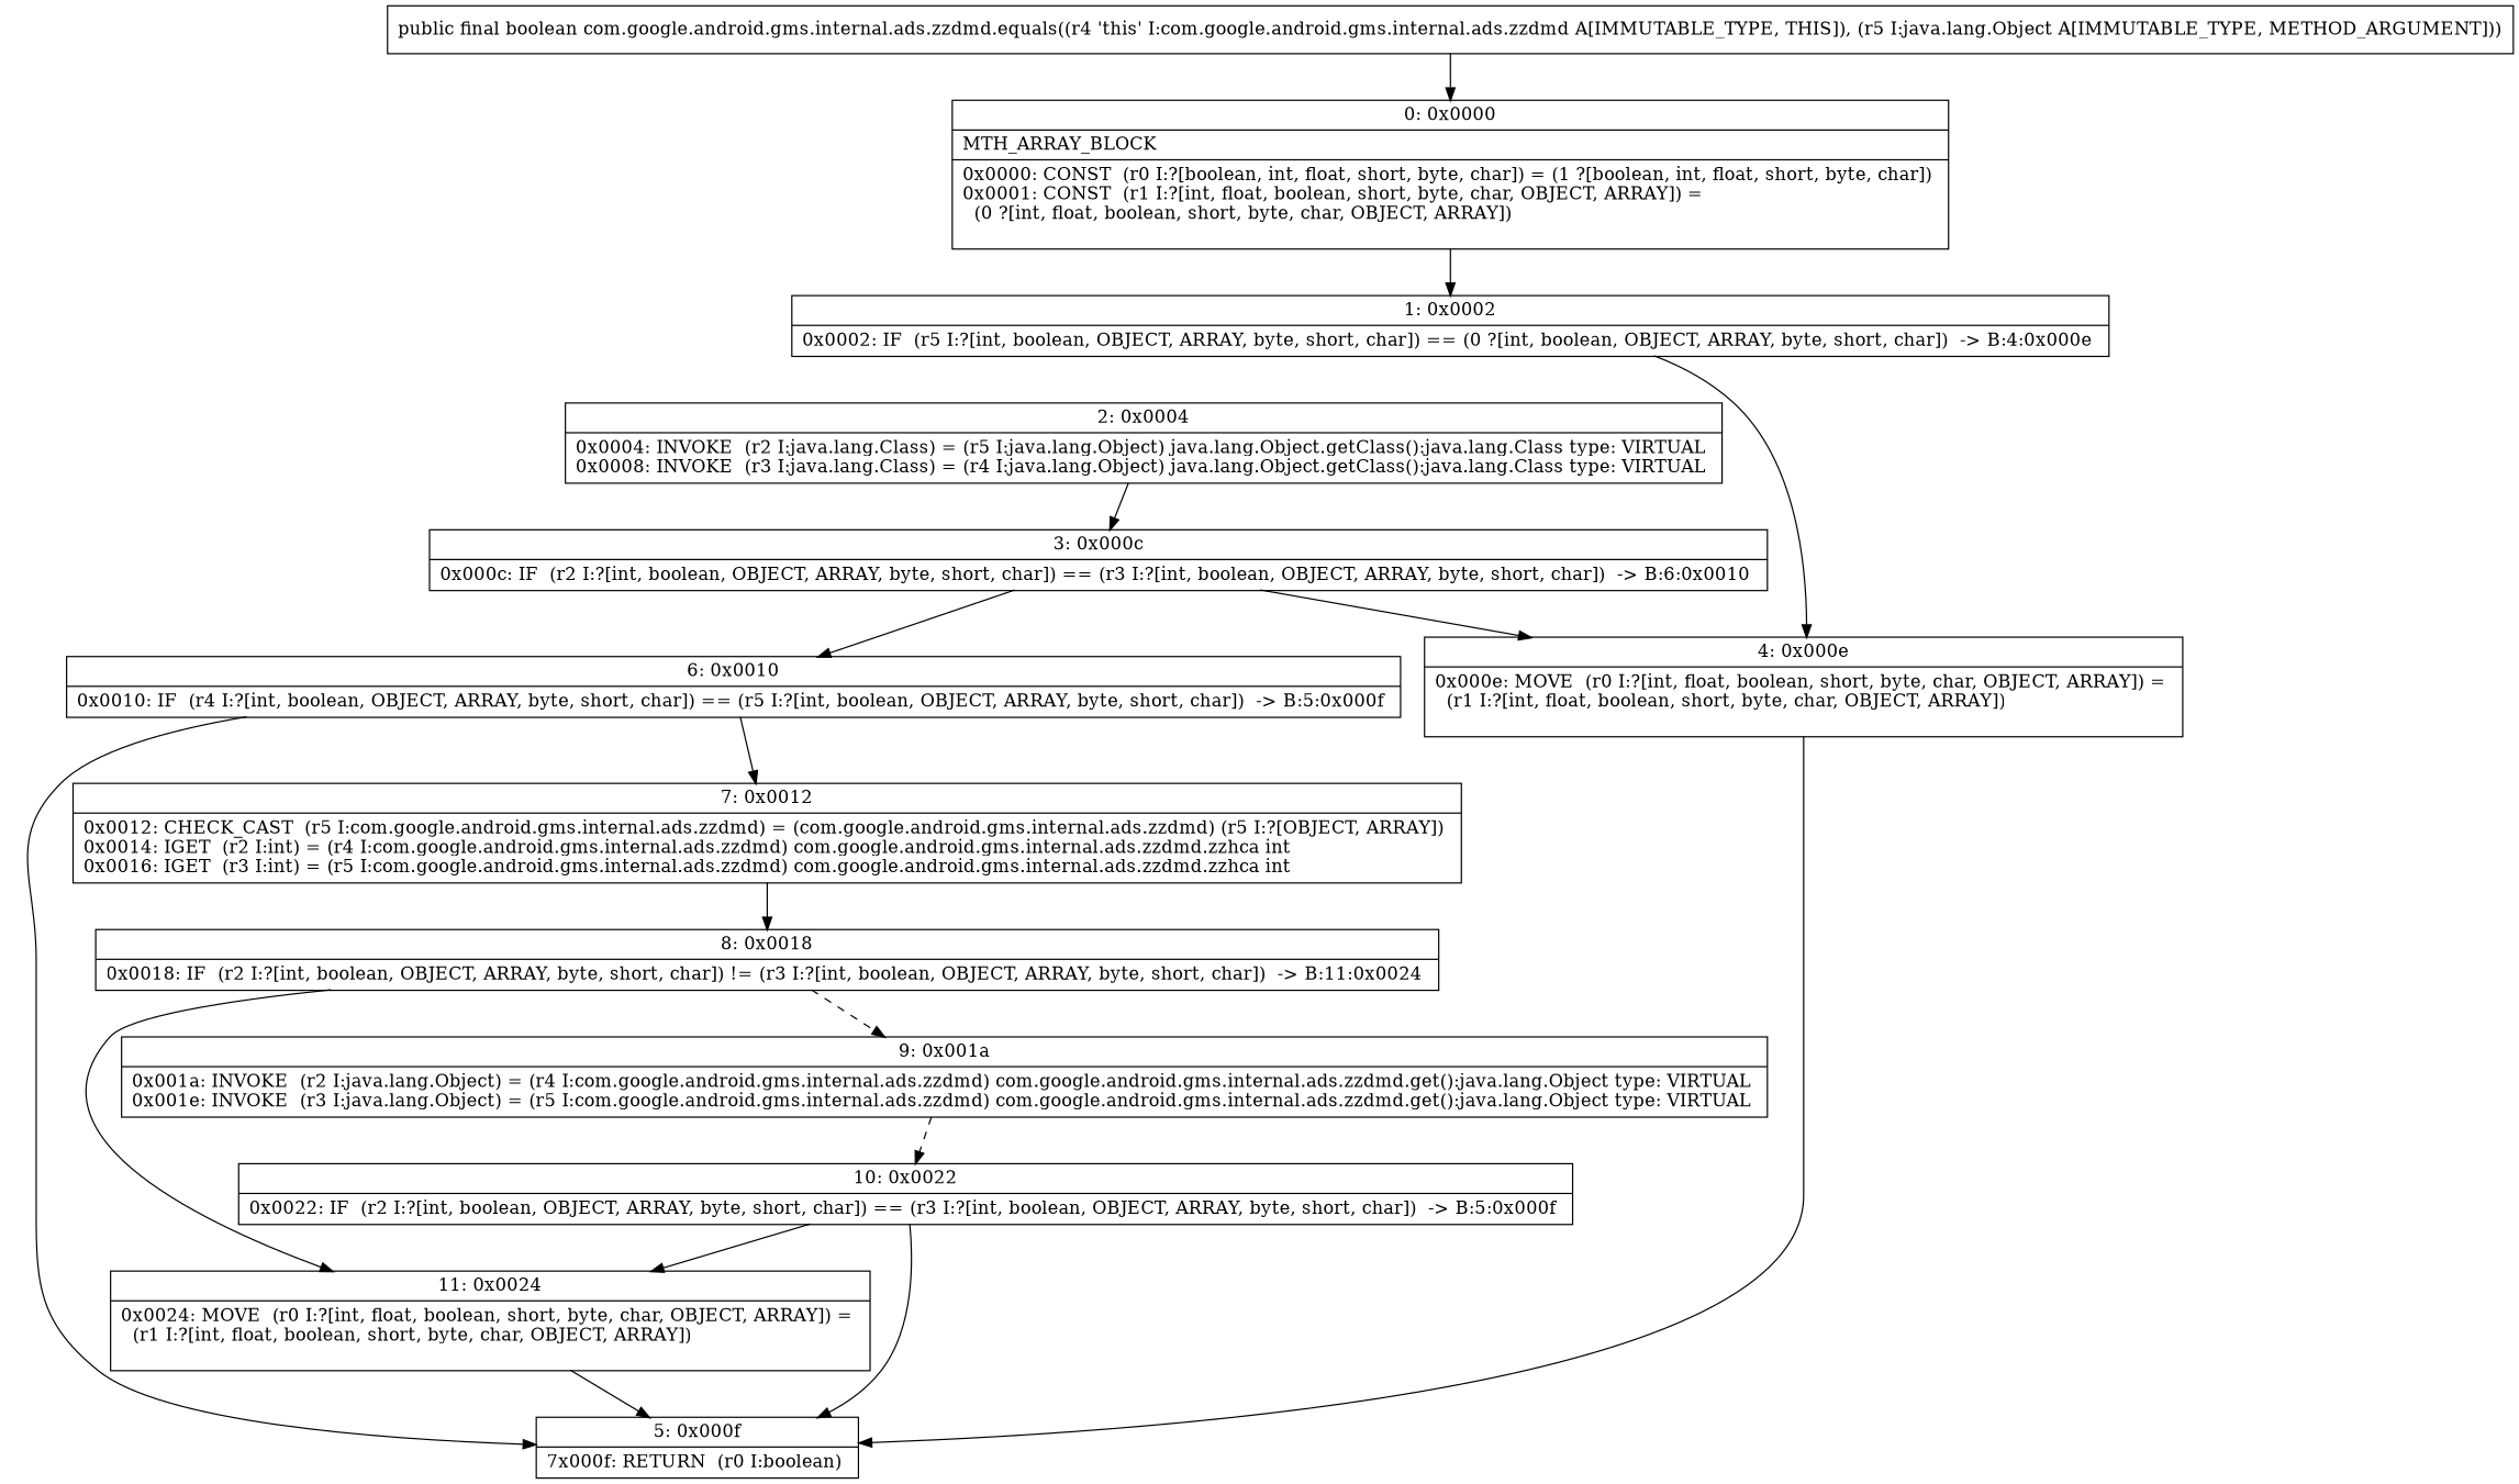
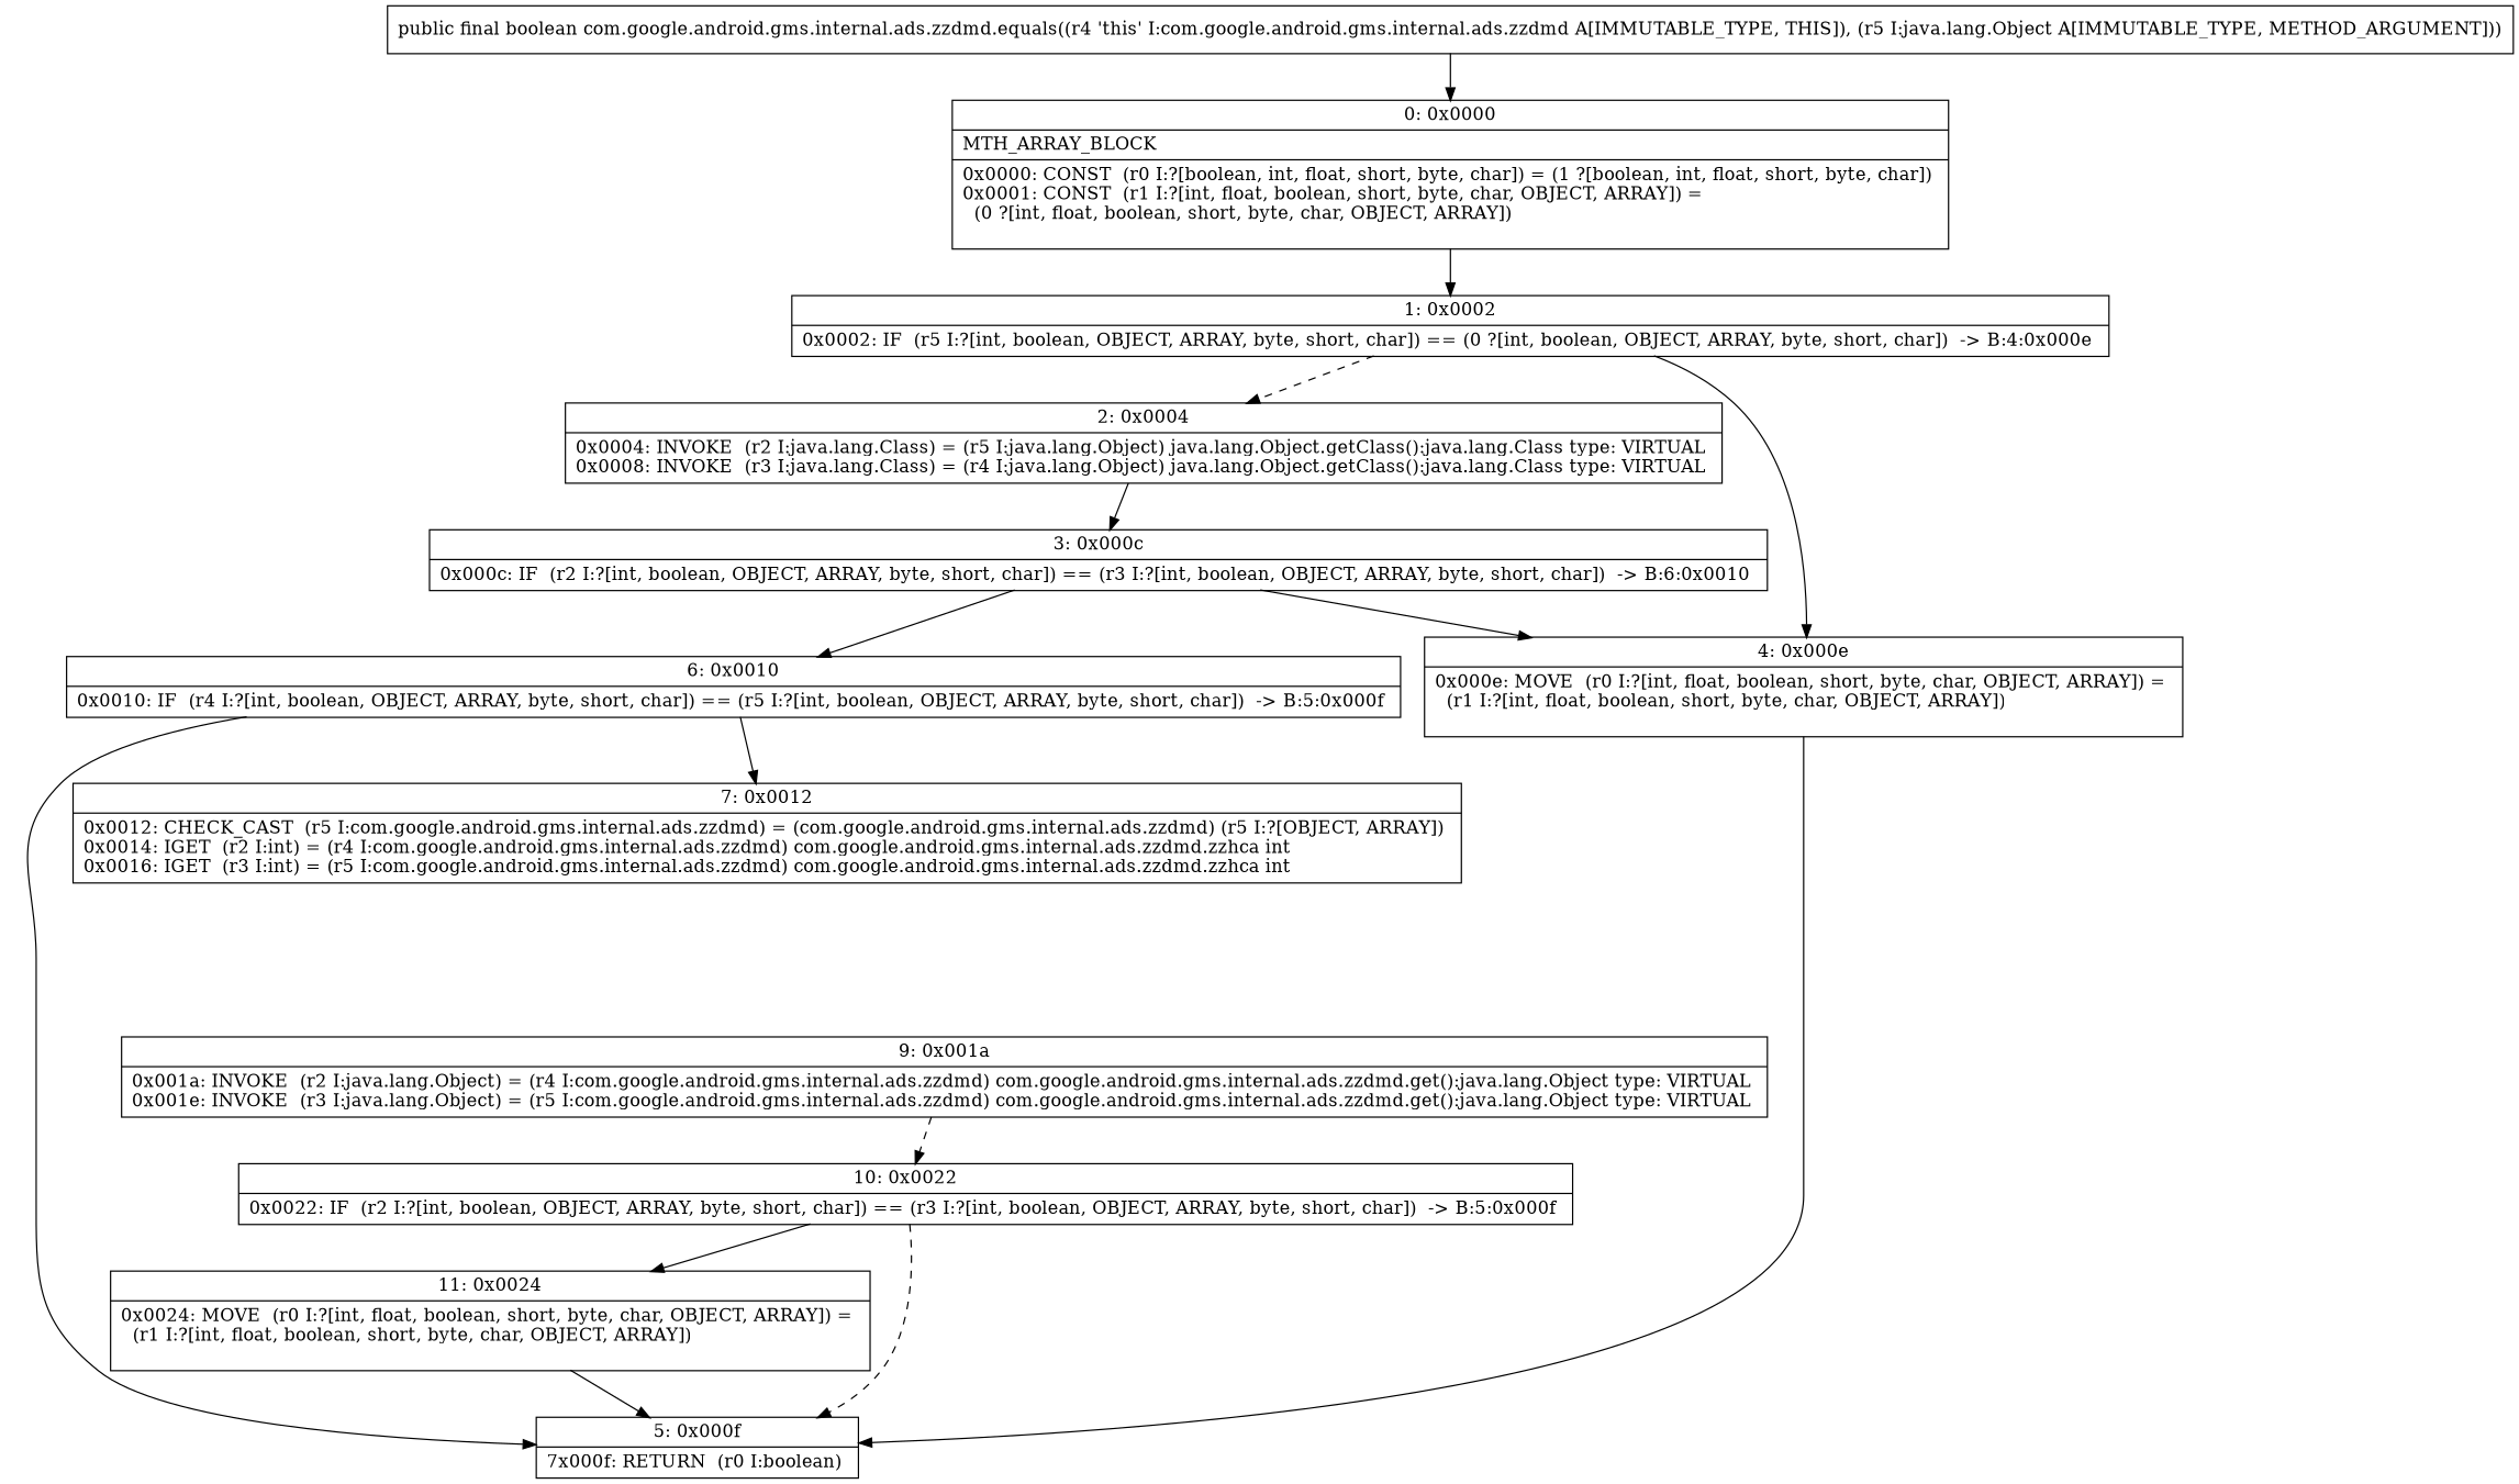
  digraph {
    node [shape=record]
    n1 [label="{0\:\ 0x0000|MTH_ARRAY_BLOCK\l|0x0000: CONST  (r0 I:?[boolean, int, float, short, byte, char]) = (1 ?[boolean, int, float, short, byte, char]) \l0x0001: CONST  (r1 I:?[int, float, boolean, short, byte, char, OBJECT, ARRAY]) = \l  (0 ?[int, float, boolean, short, byte, char, OBJECT, ARRAY])\l \l}"]
    n2 [label="{1\:\ 0x0002|0x0002: IF  (r5 I:?[int, boolean, OBJECT, ARRAY, byte, short, char]) == (0 ?[int, boolean, OBJECT, ARRAY, byte, short, char])  \-\> B:4:0x000e \l}"]
    n3 [label="{2\:\ 0x0004|0x0004: INVOKE  (r2 I:java.lang.Class) = (r5 I:java.lang.Object) java.lang.Object.getClass():java.lang.Class type: VIRTUAL \l0x0008: INVOKE  (r3 I:java.lang.Class) = (r4 I:java.lang.Object) java.lang.Object.getClass():java.lang.Class type: VIRTUAL \l}"]
    n4 [label="{4\:\ 0x000e|0x000e: MOVE  (r0 I:?[int, float, boolean, short, byte, char, OBJECT, ARRAY]) = \l  (r1 I:?[int, float, boolean, short, byte, char, OBJECT, ARRAY])\l \l}"]
    n5 [label="{3\:\ 0x000c|0x000c: IF  (r2 I:?[int, boolean, OBJECT, ARRAY, byte, short, char]) == (r3 I:?[int, boolean, OBJECT, ARRAY, byte, short, char])  \-\> B:6:0x0010 \l}"]
    n6 [label="{5\:\ 0x000f|7x000f: RETURN  (r0 I:boolean) \l}"]
    n7 [label="{6\:\ 0x0010|0x0010: IF  (r4 I:?[int, boolean, OBJECT, ARRAY, byte, short, char]) == (r5 I:?[int, boolean, OBJECT, ARRAY, byte, short, char])  \-\> B:5:0x000f \l}"]
    n8 [label="{7\:\ 0x0012|0x0012: CHECK_CAST  (r5 I:com.google.android.gms.internal.ads.zzdmd) = (com.google.android.gms.internal.ads.zzdmd) (r5 I:?[OBJECT, ARRAY]) \l0x0014: IGET  (r2 I:int) = (r4 I:com.google.android.gms.internal.ads.zzdmd) com.google.android.gms.internal.ads.zzdmd.zzhca int \l0x0016: IGET  (r3 I:int) = (r5 I:com.google.android.gms.internal.ads.zzdmd) com.google.android.gms.internal.ads.zzdmd.zzhca int \l}"]
-   n9 [label="{8\:\ 0x0018|0x0018: IF  (r2 I:?[int, boolean, OBJECT, ARRAY, byte, short, char]) != (r3 I:?[int, boolean, OBJECT, ARRAY, byte, short, char])  \-\> B:11:0x0024 \l}"]
    n10 [label="{9\:\ 0x001a|0x001a: INVOKE  (r2 I:java.lang.Object) = (r4 I:com.google.android.gms.internal.ads.zzdmd) com.google.android.gms.internal.ads.zzdmd.get():java.lang.Object type: VIRTUAL \l0x001e: INVOKE  (r3 I:java.lang.Object) = (r5 I:com.google.android.gms.internal.ads.zzdmd) com.google.android.gms.internal.ads.zzdmd.get():java.lang.Object type: VIRTUAL \l}"]
    n11 [label="{11\:\ 0x0024|0x0024: MOVE  (r0 I:?[int, float, boolean, short, byte, char, OBJECT, ARRAY]) = \l  (r1 I:?[int, float, boolean, short, byte, char, OBJECT, ARRAY])\l \l}"]
    n12 [label="{10\:\ 0x0022|0x0022: IF  (r2 I:?[int, boolean, OBJECT, ARRAY, byte, short, char]) == (r3 I:?[int, boolean, OBJECT, ARRAY, byte, short, char])  \-\> B:5:0x000f \l}"]
    n13 [label="{public final boolean com.google.android.gms.internal.ads.zzdmd.equals((r4 'this' I:com.google.android.gms.internal.ads.zzdmd A[IMMUTABLE_TYPE, THIS]), (r5 I:java.lang.Object A[IMMUTABLE_TYPE, METHOD_ARGUMENT])) }"]
    n1 -> n2
+   n2 -> n3 [style=dashed]
    n2 -> n4
    n3 -> n5
    n4 -> n6
    n5 -> n4 [style=solid]
    n5 -> n7
    n7 -> n6
    n7 -> n8 [style=solid]
-   n8 -> n9
-   n9 -> n10 [style=dashed]
-   n9 -> n11
    n10 -> n12 [style=dashed]
    n11 -> n6
-   n12 -> n6
+   n12 -> n6 [style=dashed]
    n12 -> n11 [style=solid]
    n13 -> n1
  }
